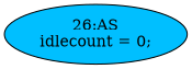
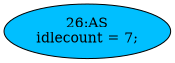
  strict digraph {
-   n1 [ast="<pyverilog.vparser.ast.Assign object at 0x7f9d4b7f5550>" def_var="['idlecount']" fillcolor=deepskyblue label="26:AS\nidlecount = 0;" statements="[]" style=filled typ=Assign use_var="[]"]
+   n1 [ast="<pyverilog.vparser.ast.Assign object at 0x7f9d4b7f5550>" def_var="['idlecount']" fillcolor=deepskyblue label="26:AS\nidlecount = 7;" statements="[]" style=filled typ=Assign use_var="[]"]
  }
